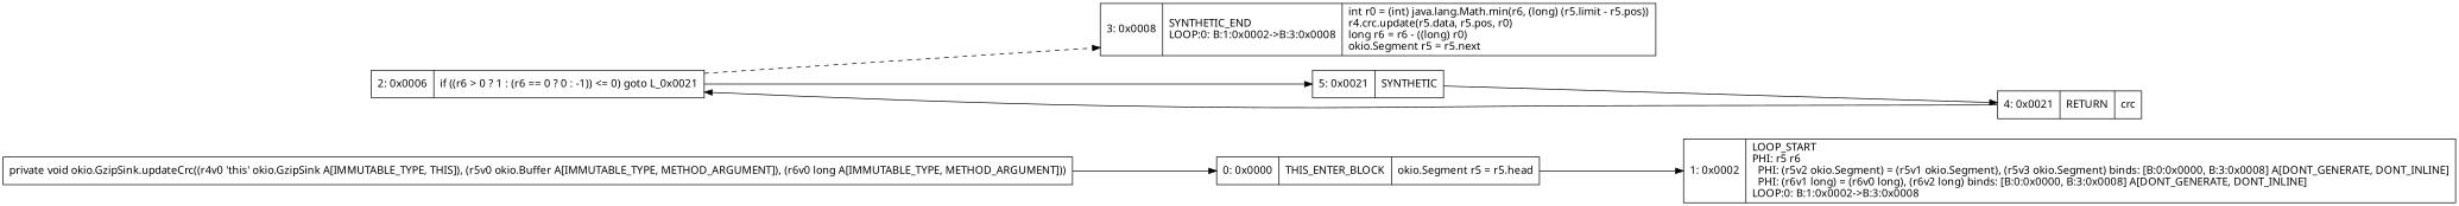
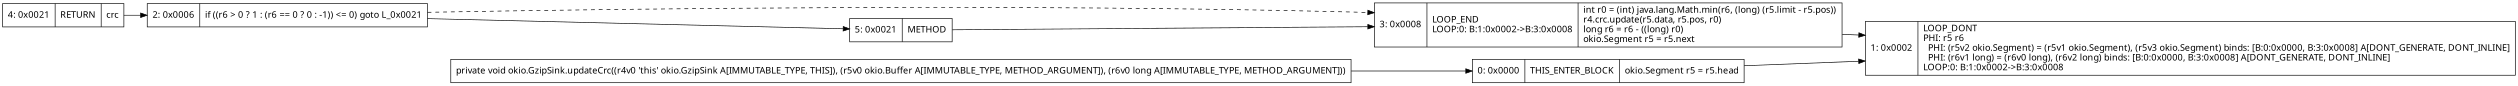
  digraph {
    fontname="Noto Sans"
    rankdir=LR
    node [fontname="Noto Sans" shape=record]
    edge [fontname="Noto Sans"]
    n1 [label="{0\:\ 0x0000|THIS_ENTER_BLOCK\l|okio.Segment r5 = r5.head\l}"]
-   n2 [label="{1\:\ 0x0002|LOOP_START\lPHI: r5 r6 \l  PHI: (r5v2 okio.Segment) = (r5v1 okio.Segment), (r5v3 okio.Segment) binds: [B:0:0x0000, B:3:0x0008] A[DONT_GENERATE, DONT_INLINE]\l  PHI: (r6v1 long) = (r6v0 long), (r6v2 long) binds: [B:0:0x0000, B:3:0x0008] A[DONT_GENERATE, DONT_INLINE]\lLOOP:0: B:1:0x0002\-\>B:3:0x0008\l}"]
+   n2 [label="{1\:\ 0x0002|LOOP_DONT\lPHI: r5 r6 \l  PHI: (r5v2 okio.Segment) = (r5v1 okio.Segment), (r5v3 okio.Segment) binds: [B:0:0x0000, B:3:0x0008] A[DONT_GENERATE, DONT_INLINE]\l  PHI: (r6v1 long) = (r6v0 long), (r6v2 long) binds: [B:0:0x0000, B:3:0x0008] A[DONT_GENERATE, DONT_INLINE]\lLOOP:0: B:1:0x0002\-\>B:3:0x0008\l}"]
    n3 [label="{2\:\ 0x0006|if ((r6 \> 0 ? 1 : (r6 == 0 ? 0 : \-1)) \<= 0) goto L_0x0021\l}"]
-   n4 [label="{3\:\ 0x0008|SYNTHETIC_END\lLOOP:0: B:1:0x0002\-\>B:3:0x0008\l|int r0 = (int) java.lang.Math.min(r6, (long) (r5.limit \- r5.pos))\lr4.crc.update(r5.data, r5.pos, r0)\llong r6 = r6 \- ((long) r0)\lokio.Segment r5 = r5.next\l}"]
-   n5 [label="{5\:\ 0x0021|SYNTHETIC\l}"]
+   n4 [label="{3\:\ 0x0008|LOOP_END\lLOOP:0: B:1:0x0002\-\>B:3:0x0008\l|int r0 = (int) java.lang.Math.min(r6, (long) (r5.limit \- r5.pos))\lr4.crc.update(r5.data, r5.pos, r0)\llong r6 = r6 \- ((long) r0)\lokio.Segment r5 = r5.next\l}"]
+   n5 [label="{5\:\ 0x0021|METHOD\l}"]
    n6 [label="{4\:\ 0x0021|RETURN\l|crc\l}"]
    n7 [label="{private void okio.GzipSink.updateCrc((r4v0 'this' okio.GzipSink A[IMMUTABLE_TYPE, THIS]), (r5v0 okio.Buffer A[IMMUTABLE_TYPE, METHOD_ARGUMENT]), (r6v0 long A[IMMUTABLE_TYPE, METHOD_ARGUMENT])) }"]
    n1 -> n2
    n3 -> n4 [style=dashed]
    n3 -> n5
-   n5 -> n6
+   n4 -> n2
+   n5 -> n4
    n6 -> n3
    n7 -> n1
  }
